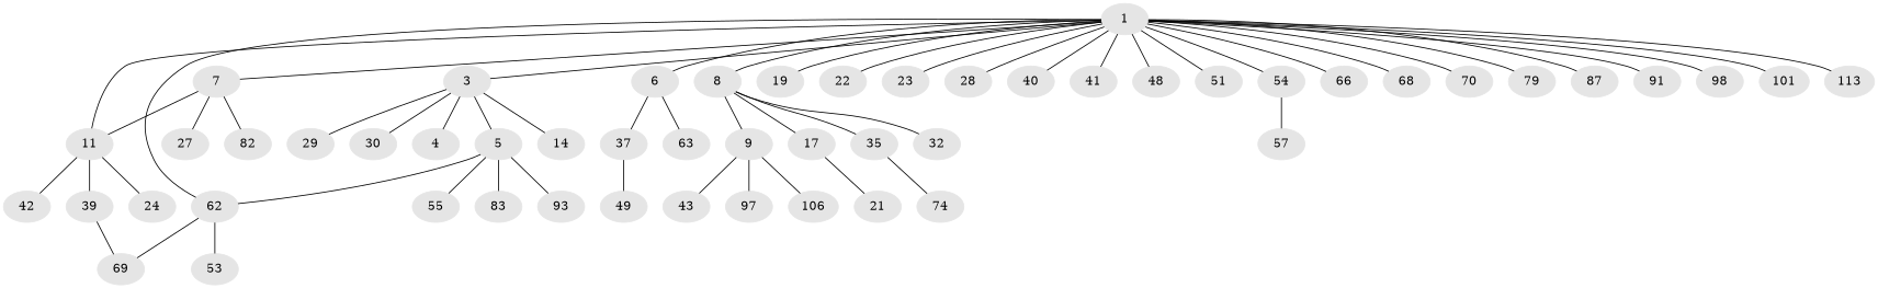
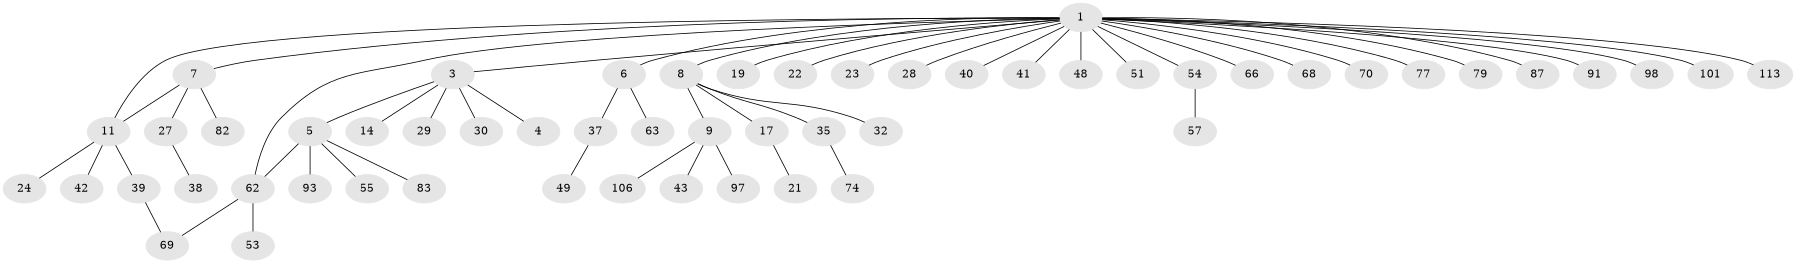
  graph {
    node [color=gray90 style=filled]
    1 [super="+2+26+16"]
    3 [super="+10"]
    6
    7
    8 [super="+31+44+35+65+107+99+62+102+110+20"]
    11
    n7 [label=62 super="+59+13+78+72"]
    19 [super="+67+47"]
    22
    23
    28
    40
    41 [super="+58+109+50"]
    48
    51
    54 [super="+94+100"]
    66
    68
    70
+   77
    79
    87
    91
    98
    101
    113
    4
    5
    14
    29
    30
    37
    63
    27
    82
    9 [super="+15"]
    17 [super="+64"]
    n38 [label=35]
    32 [super="+56"]
    24 [super="+36+46"]
    39
    42
    53
    69 [super="+80"]
    57 [super="+61+76"]
    55
    83
    93 [super="+96"]
    49
+   38 [super="+45+73"]
    43 [super="+108+75+89"]
    97
    106
    21
    74
    1 -- 3
    1 -- 6
    1 -- 7
    1 -- 8
    1 -- 11
    1 -- n7
    1 -- 19
    1 -- 22
    1 -- 23
    1 -- 28
    1 -- 40
    1 -- 41
    1 -- 48
    1 -- 51
    1 -- 54
    1 -- 66
    1 -- 68
    1 -- 70
+   1 -- 77
    1 -- 79
    1 -- 87
    1 -- 91
    1 -- 98
    1 -- 101
    1 -- 113
    3 -- 4
    3 -- 5
    3 -- 14
    3 -- 29
    3 -- 30
    6 -- 37
    6 -- 63
    7 -- 11
    7 -- 27
    7 -- 82
    8 -- 9
    8 -- 17
    8 -- n38
    8 -- 32
    11 -- 24
    11 -- 39
    11 -- 42
    n7 -- 53
    n7 -- 69
    54 -- 57
    5 -- n7
    5 -- 55
    5 -- 83
    5 -- 93
    37 -- 49
+   27 -- 38
    9 -- 43
    9 -- 97
    9 -- 106
    17 -- 21
    n38 -- 74
    39 -- 69
  }
